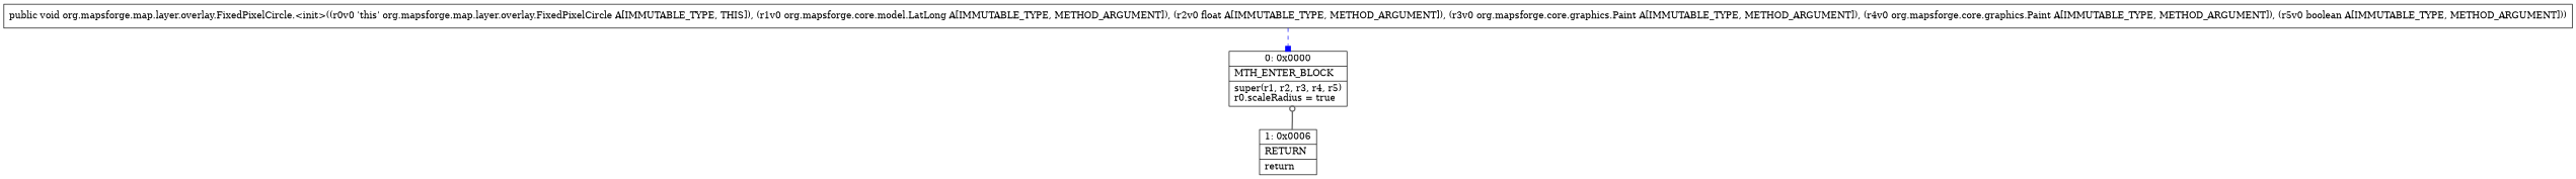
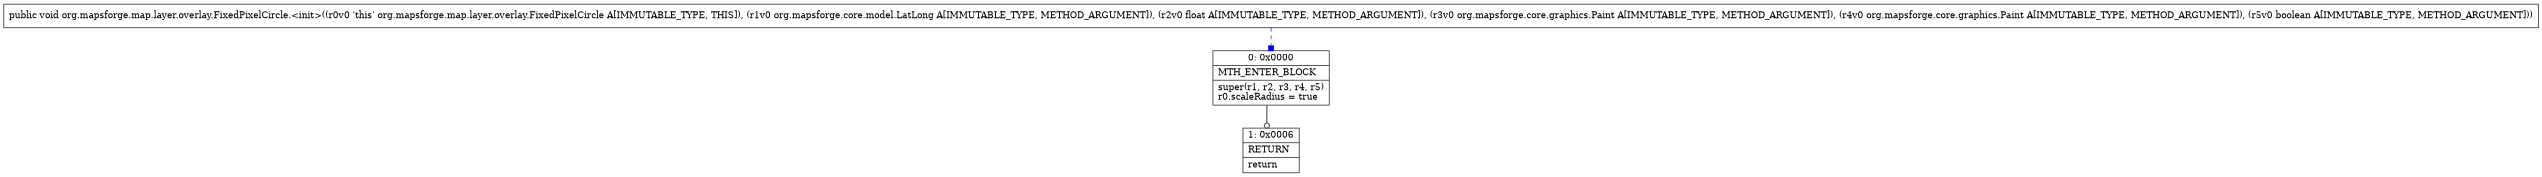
  digraph {
    fontname="DejaVu Serif"
    node [shape=record fontname="DejaVu Serif"]
    edge [fontname="DejaVu Serif"]
    n1 [label="{0\:\ 0x0000|MTH_ENTER_BLOCK\l|super(r1, r2, r3, r4, r5)\lr0.scaleRadius = true\l}"]
    n2 [label="{1\:\ 0x0006|RETURN\l|return\l}"]
    n3 [label="{public void org.mapsforge.map.layer.overlay.FixedPixelCircle.\<init\>((r0v0 'this' org.mapsforge.map.layer.overlay.FixedPixelCircle A[IMMUTABLE_TYPE, THIS]), (r1v0 org.mapsforge.core.model.LatLong A[IMMUTABLE_TYPE, METHOD_ARGUMENT]), (r2v0 float A[IMMUTABLE_TYPE, METHOD_ARGUMENT]), (r3v0 org.mapsforge.core.graphics.Paint A[IMMUTABLE_TYPE, METHOD_ARGUMENT]), (r4v0 org.mapsforge.core.graphics.Paint A[IMMUTABLE_TYPE, METHOD_ARGUMENT]), (r5v0 boolean A[IMMUTABLE_TYPE, METHOD_ARGUMENT])) }"]
-   n2 -> n1 [color=gray40 style=bold arrowhead=odot]
+   n1 -> n2 [color=gray40 style=bold arrowhead=odot]
    n3 -> n1 [color=blue style=dashed arrowhead=box]
  }
